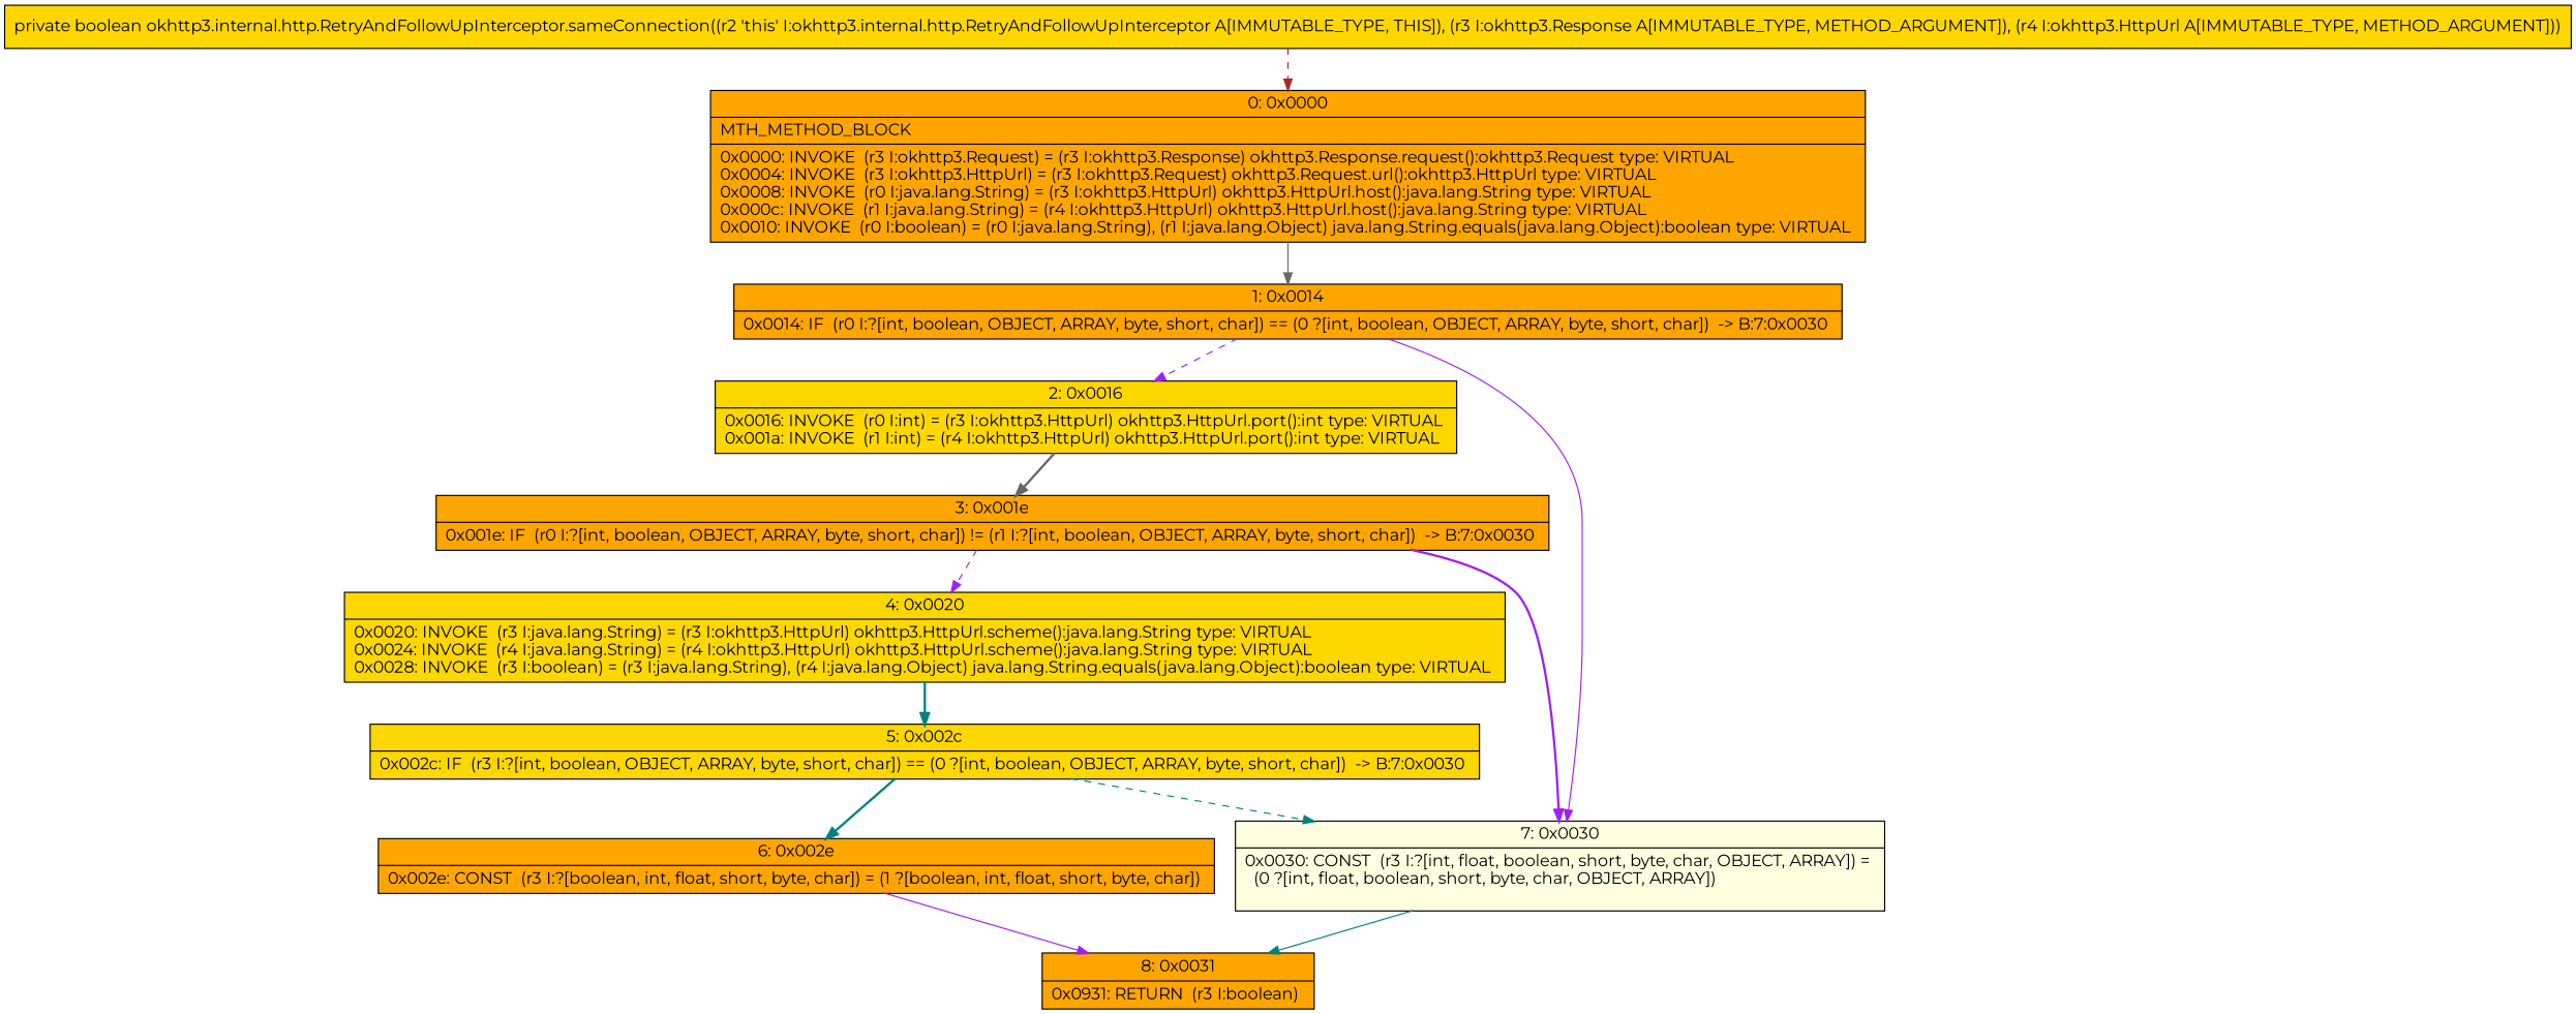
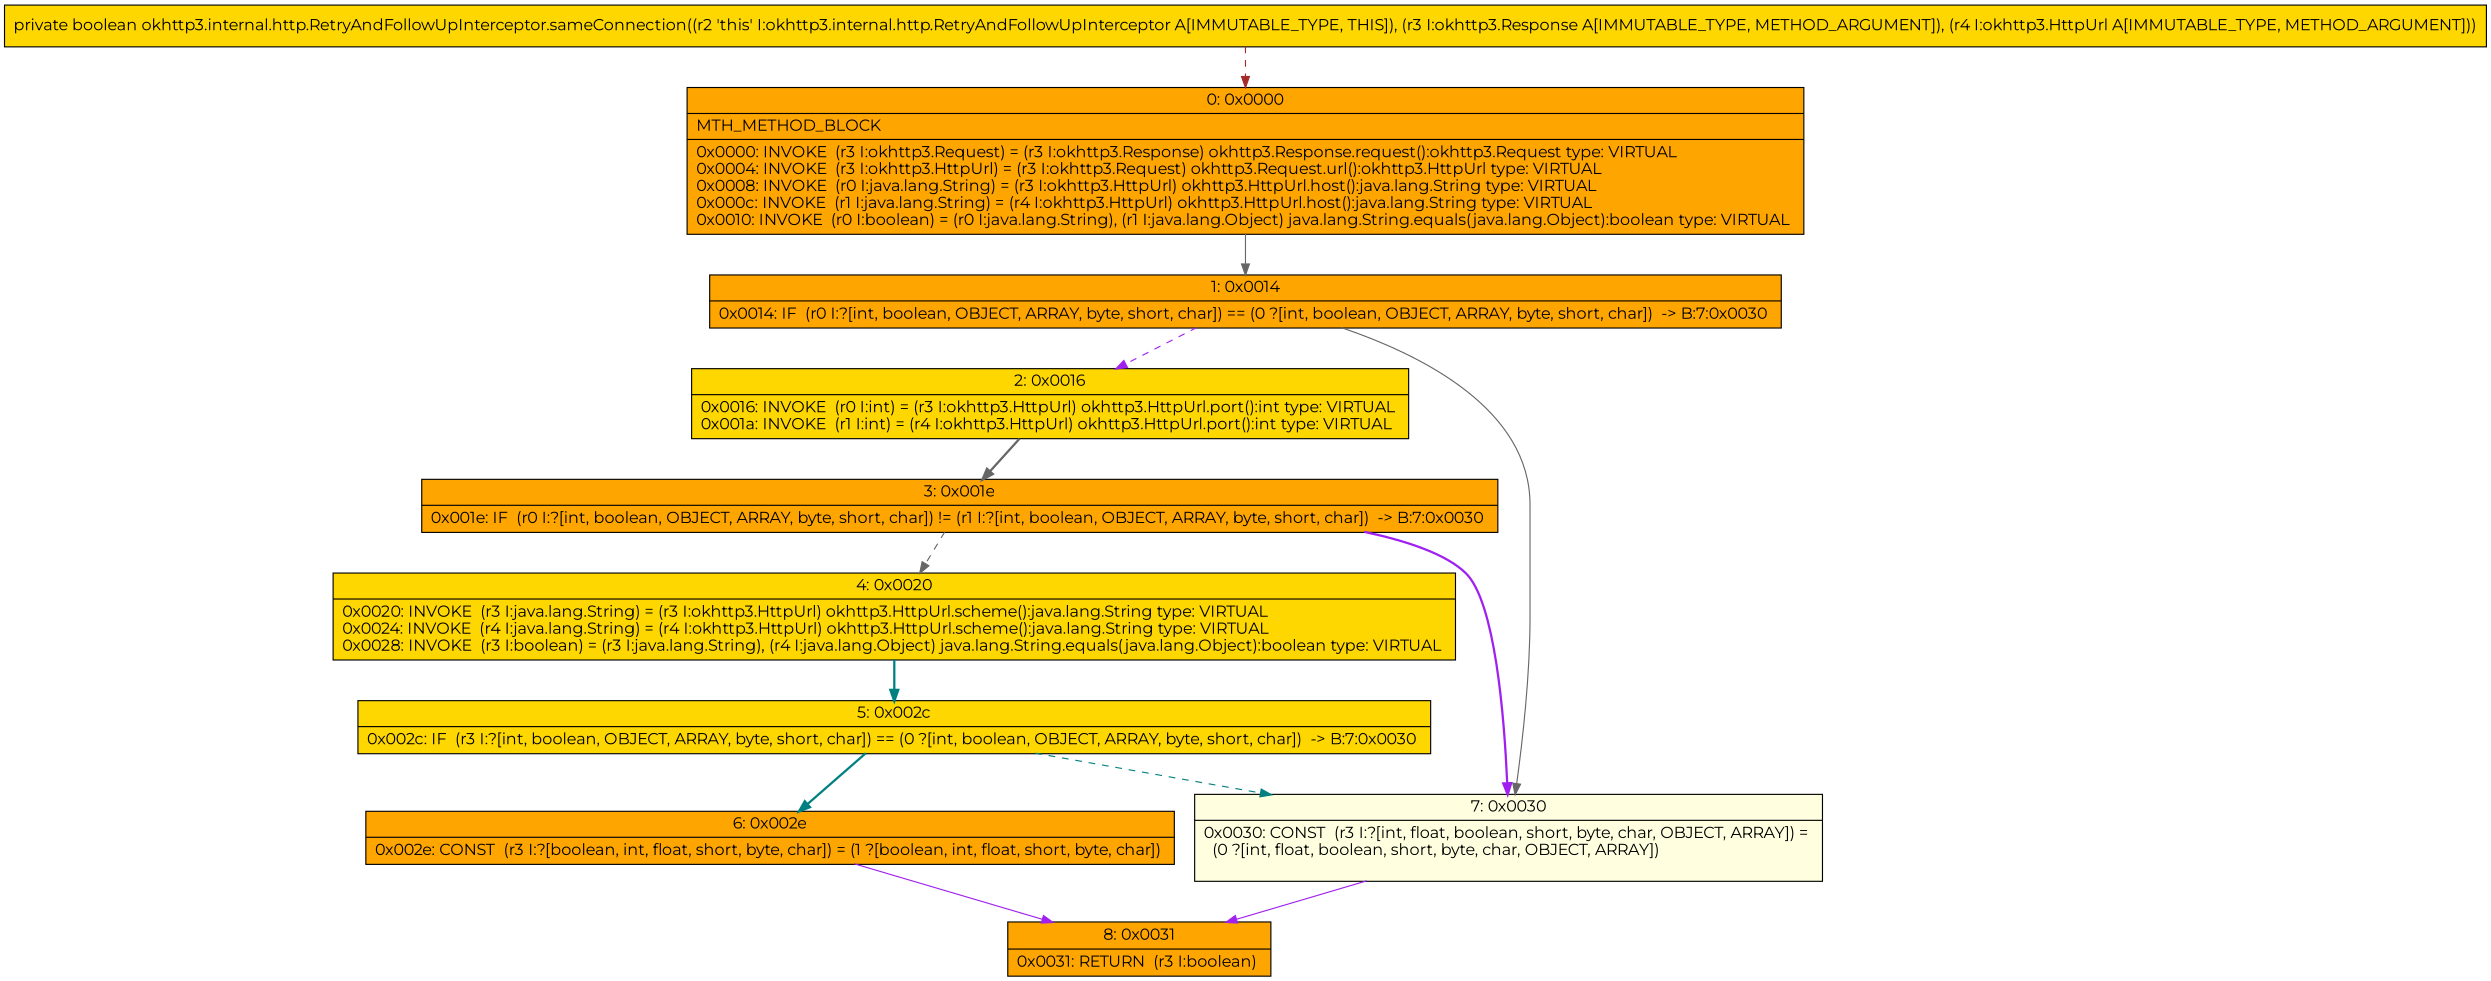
  digraph {
    fontname=Montserrat
    node [fillcolor=orange fontname=Montserrat shape=record style=filled]
    edge [color=gray40 fontname=Montserrat style=solid]
    n1 [label="{0\:\ 0x0000|MTH_METHOD_BLOCK\l|0x0000: INVOKE  (r3 I:okhttp3.Request) = (r3 I:okhttp3.Response) okhttp3.Response.request():okhttp3.Request type: VIRTUAL \l0x0004: INVOKE  (r3 I:okhttp3.HttpUrl) = (r3 I:okhttp3.Request) okhttp3.Request.url():okhttp3.HttpUrl type: VIRTUAL \l0x0008: INVOKE  (r0 I:java.lang.String) = (r3 I:okhttp3.HttpUrl) okhttp3.HttpUrl.host():java.lang.String type: VIRTUAL \l0x000c: INVOKE  (r1 I:java.lang.String) = (r4 I:okhttp3.HttpUrl) okhttp3.HttpUrl.host():java.lang.String type: VIRTUAL \l0x0010: INVOKE  (r0 I:boolean) = (r0 I:java.lang.String), (r1 I:java.lang.Object) java.lang.String.equals(java.lang.Object):boolean type: VIRTUAL \l}"]
    n2 [label="{1\:\ 0x0014|0x0014: IF  (r0 I:?[int, boolean, OBJECT, ARRAY, byte, short, char]) == (0 ?[int, boolean, OBJECT, ARRAY, byte, short, char])  \-\> B:7:0x0030 \l}"]
    n3 [fillcolor=gold label="{2\:\ 0x0016|0x0016: INVOKE  (r0 I:int) = (r3 I:okhttp3.HttpUrl) okhttp3.HttpUrl.port():int type: VIRTUAL \l0x001a: INVOKE  (r1 I:int) = (r4 I:okhttp3.HttpUrl) okhttp3.HttpUrl.port():int type: VIRTUAL \l}"]
    n4 [fillcolor=lightyellow label="{7\:\ 0x0030|0x0030: CONST  (r3 I:?[int, float, boolean, short, byte, char, OBJECT, ARRAY]) = \l  (0 ?[int, float, boolean, short, byte, char, OBJECT, ARRAY])\l \l}"]
    n5 [label="{3\:\ 0x001e|0x001e: IF  (r0 I:?[int, boolean, OBJECT, ARRAY, byte, short, char]) != (r1 I:?[int, boolean, OBJECT, ARRAY, byte, short, char])  \-\> B:7:0x0030 \l}"]
-   n6 [label="{8\:\ 0x0031|0x0931: RETURN  (r3 I:boolean) \l}"]
+   n6 [label="{8\:\ 0x0031|0x0031: RETURN  (r3 I:boolean) \l}"]
    n7 [fillcolor=gold label="{4\:\ 0x0020|0x0020: INVOKE  (r3 I:java.lang.String) = (r3 I:okhttp3.HttpUrl) okhttp3.HttpUrl.scheme():java.lang.String type: VIRTUAL \l0x0024: INVOKE  (r4 I:java.lang.String) = (r4 I:okhttp3.HttpUrl) okhttp3.HttpUrl.scheme():java.lang.String type: VIRTUAL \l0x0028: INVOKE  (r3 I:boolean) = (r3 I:java.lang.String), (r4 I:java.lang.Object) java.lang.String.equals(java.lang.Object):boolean type: VIRTUAL \l}"]
    n8 [fillcolor=gold label="{5\:\ 0x002c|0x002c: IF  (r3 I:?[int, boolean, OBJECT, ARRAY, byte, short, char]) == (0 ?[int, boolean, OBJECT, ARRAY, byte, short, char])  \-\> B:7:0x0030 \l}"]
    n9 [label="{6\:\ 0x002e|0x002e: CONST  (r3 I:?[boolean, int, float, short, byte, char]) = (1 ?[boolean, int, float, short, byte, char]) \l}"]
    n10 [fillcolor=gold label="{private boolean okhttp3.internal.http.RetryAndFollowUpInterceptor.sameConnection((r2 'this' I:okhttp3.internal.http.RetryAndFollowUpInterceptor A[IMMUTABLE_TYPE, THIS]), (r3 I:okhttp3.Response A[IMMUTABLE_TYPE, METHOD_ARGUMENT]), (r4 I:okhttp3.HttpUrl A[IMMUTABLE_TYPE, METHOD_ARGUMENT])) }"]
    n1 -> n2
    n2 -> n3 [color=purple style=dashed]
-   n2 -> n4 [color=purple]
+   n2 -> n4
    n3 -> n5 [style=bold]
-   n4 -> n6 [color=teal]
+   n4 -> n6 [color=purple]
    n5 -> n4 [color=purple style=bold]
-   n5 -> n7 [color=purple style=dashed]
+   n5 -> n7 [style=dashed]
    n7 -> n8 [color=teal style=bold]
    n8 -> n4 [color=teal style=dashed]
    n8 -> n9 [color=teal style=bold]
    n9 -> n6 [color=purple]
    n10 -> n1 [color=brown style=dashed]
  }
